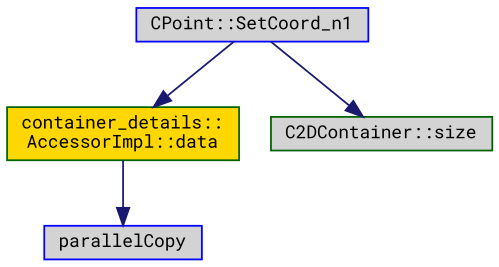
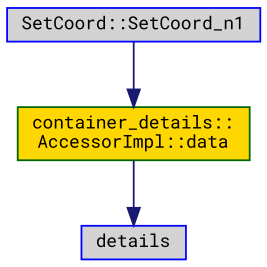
  digraph {
    fontname="Roboto Mono"
    rankdir=TB
    node [color=blue fillcolor=lightgrey fontname="Roboto Mono" fontsize=10 shape=record style=filled]
    edge [color=midnightblue fontname="Roboto Mono" fontsize=10 labelfontname=Helvetica labelfontsize=10 style=solid]
-   n1 [fontcolor=black height=0.2 label="CPoint::SetCoord_n1" width=0.4]
+   n1 [fontcolor=black height=0.2 label="SetCoord::SetCoord_n1" width=0.4]
    n2 [color=darkgreen fillcolor=gold height=0.2 label="container_details::\lAccessorImpl::data" width=0.4]
-   n3 [color=darkgreen height=0.2 label="C2DContainer::size" width=0.4]
-   n4 [height=0.2 label=parallelCopy width=0.4]
+   n4 [height=0.2 label=details width=0.4]
    n1 -> n2
-   n1 -> n3
    n2 -> n4
  }
